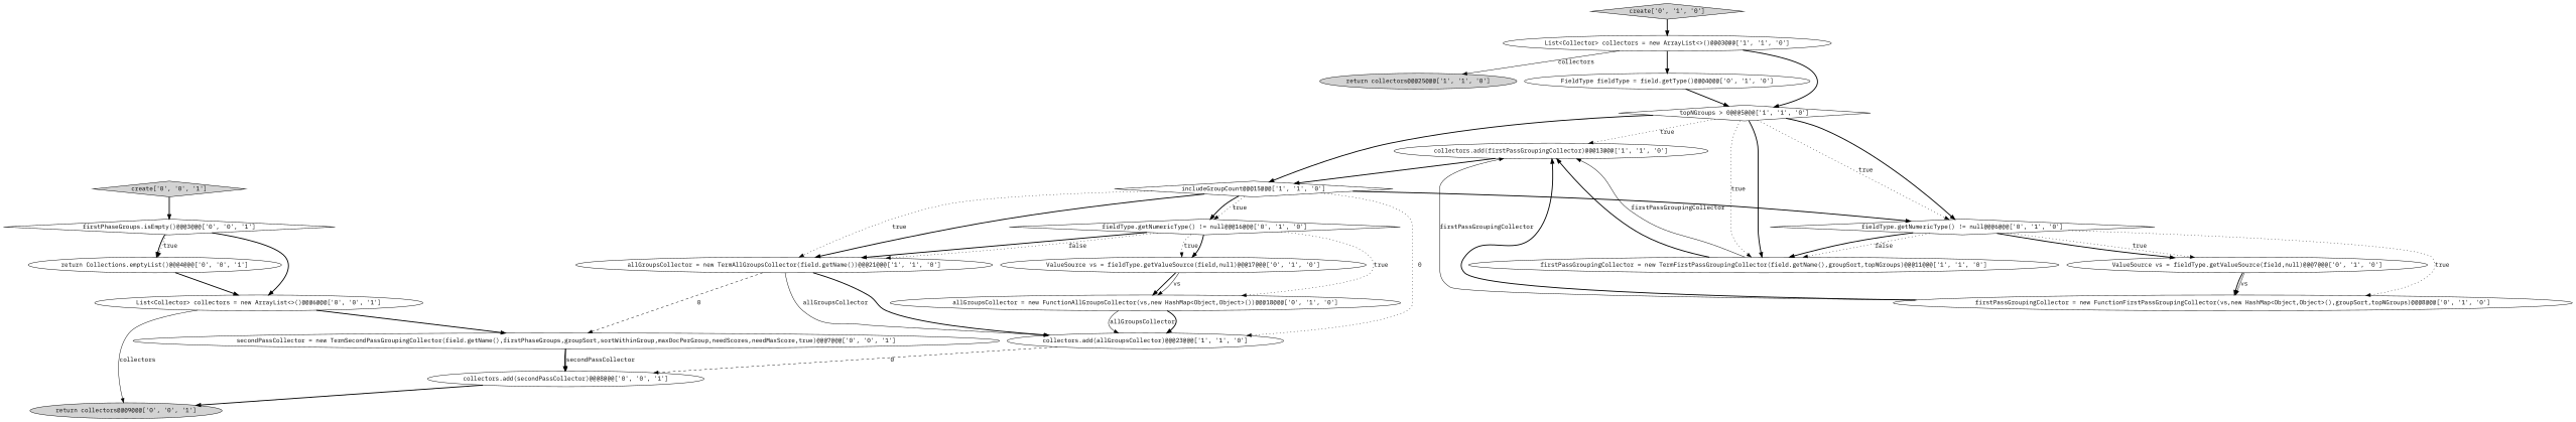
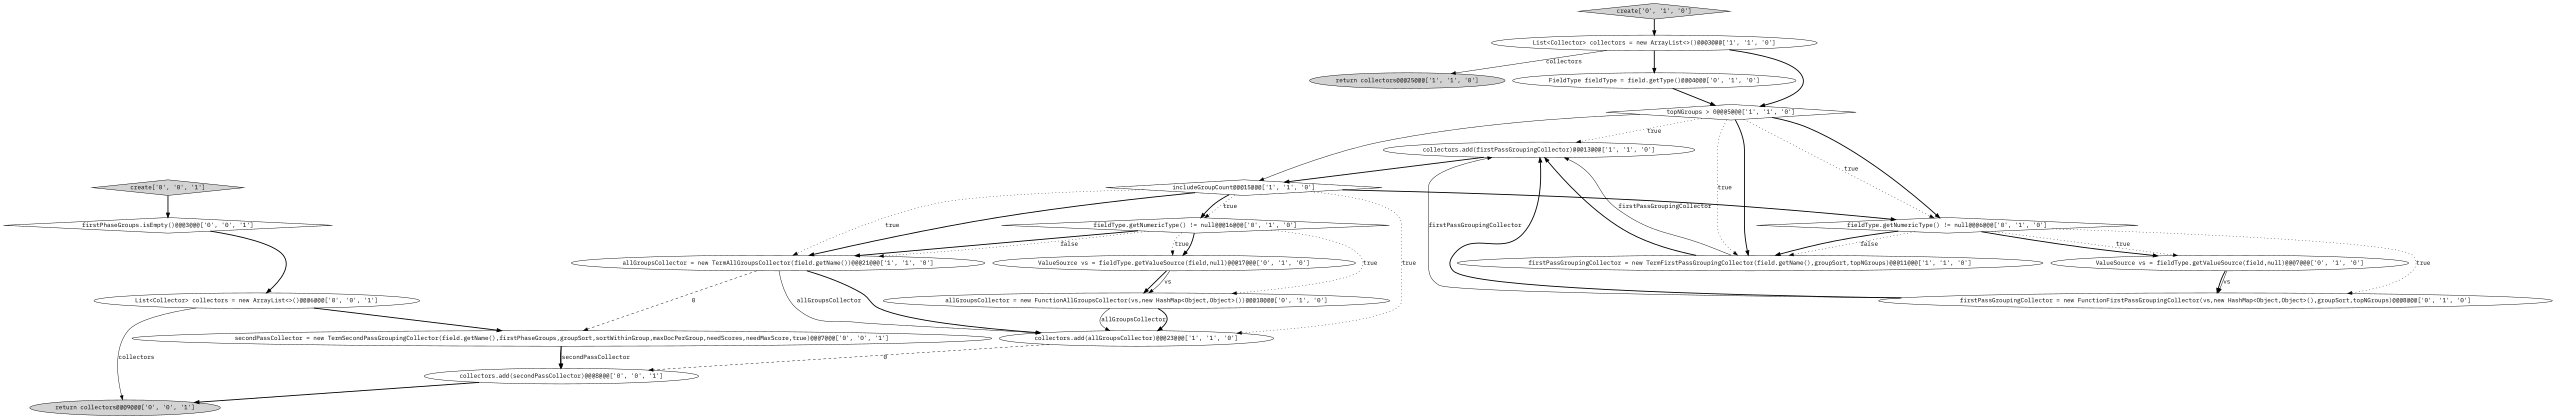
  digraph {
    fontname="IBM Plex Mono"
    node [fillcolor=white fontname="IBM Plex Mono" shape=ellipse style=filled]
    edge [fontname="IBM Plex Mono" style=bold]
    n1 [fillcolor=lightgray label="return collectors@@@25@@@['1', '1', '0']"]
    n2 [fillcolor=lightgray label="create['0', '1', '0']" shape=diamond]
    n3 [label="List<Collector> collectors = new ArrayList<>()@@@3@@@['1', '1', '0']"]
    n4 [label="FieldType fieldType = field.getType()@@@4@@@['0', '1', '0']"]
    n5 [label="topNGroups > 0@@@5@@@['1', '1', '0']" shape=diamond]
    n6 [label="collectors.add(firstPassGroupingCollector)@@@13@@@['1', '1', '0']"]
    n7 [label="includeGroupCount@@@15@@@['1', '1', '0']" shape=diamond]
    n8 [label="fieldType.getNumericType() != null@@@6@@@['0', '1', '0']" shape=diamond]
    n9 [label="firstPassGroupingCollector = new TermFirstPassGroupingCollector(field.getName(),groupSort,topNGroups)@@@11@@@['1', '1', '0']"]
    n10 [label="firstPhaseGroups.isEmpty()@@@3@@@['0', '0', '1']" shape=diamond]
-   n11 [label="return Collections.emptyList()@@@4@@@['0', '0', '1']"]
    n12 [label="List<Collector> collectors = new ArrayList<>()@@@6@@@['0', '0', '1']"]
    n13 [label="secondPassCollector = new TermSecondPassGroupingCollector(field.getName(),firstPhaseGroups,groupSort,sortWithinGroup,maxDocPerGroup,needScores,needMaxScore,true)@@@7@@@['0', '0', '1']"]
    n14 [fillcolor=lightgray label="return collectors@@@9@@@['0', '0', '1']"]
    n15 [label="fieldType.getNumericType() != null@@@16@@@['0', '1', '0']" shape=diamond]
    n16 [label="ValueSource vs = fieldType.getValueSource(field,null)@@@17@@@['0', '1', '0']"]
    n17 [label="allGroupsCollector = new FunctionAllGroupsCollector(vs,new HashMap<Object,Object>())@@@18@@@['0', '1', '0']"]
    n18 [label="allGroupsCollector = new TermAllGroupsCollector(field.getName())@@@21@@@['1', '1', '0']"]
    n19 [label="collectors.add(allGroupsCollector)@@@23@@@['1', '1', '0']"]
    n20 [label="firstPassGroupingCollector = new FunctionFirstPassGroupingCollector(vs,new HashMap<Object,Object>(),groupSort,topNGroups)@@@8@@@['0', '1', '0']"]
    n21 [label="collectors.add(secondPassCollector)@@@8@@@['0', '0', '1']"]
    n22 [label="ValueSource vs = fieldType.getValueSource(field,null)@@@7@@@['0', '1', '0']"]
    n23 [fillcolor=lightgray label="create['0', '0', '1']" shape=diamond]
    n2 -> n3
    n3 -> n1 [label=collectors style=solid]
    n3 -> n4
    n3 -> n5
    n4 -> n5
    n5 -> n6 [label=true style=dotted]
-   n5 -> n7
+   n5 -> n7 [style=solid]
    n5 -> n8
    n5 -> n8 [label=true style=dotted]
    n5 -> n9 [label=true style=dotted]
    n5 -> n9
    n6 -> n7
    n7 -> n8
    n7 -> n15 [label=true style=dotted]
    n7 -> n15
    n7 -> n18 [label=true style=dotted]
    n7 -> n18
-   n7 -> n19 [label=0 style=dotted]
+   n7 -> n19 [label=true style=dotted]
    n8 -> n9 [label=false style=dotted]
    n8 -> n9
    n8 -> n20 [label=true style=dotted]
    n8 -> n22
    n8 -> n22 [label=true style=dotted]
    n9 -> n6 [label=firstPassGroupingCollector style=solid]
    n9 -> n6
-   n10 -> n11 [label=true style=dotted]
-   n10 -> n11
    n10 -> n12
-   n11 -> n12
    n12 -> n13
    n12 -> n14 [label=collectors style=solid]
    n13 -> n21 [label=secondPassCollector style=solid]
    n13 -> n21
    n15 -> n16 [label=true style=dotted]
    n15 -> n16
    n15 -> n17 [label=true style=dotted]
    n15 -> n18
    n15 -> n18 [label=false style=dotted]
    n16 -> n17
    n16 -> n17 [label=vs style=solid]
    n17 -> n19 [label=allGroupsCollector style=solid]
    n17 -> n19
    n18 -> n13 [label=0 style=dashed]
    n18 -> n19 [label=allGroupsCollector style=solid]
    n18 -> n19
    n19 -> n21 [label=0 style=dashed]
    n20 -> n6 [label=firstPassGroupingCollector style=solid]
    n20 -> n6
    n21 -> n14
    n22 -> n20
    n22 -> n20 [label=vs style=solid]
    n23 -> n10
  }
